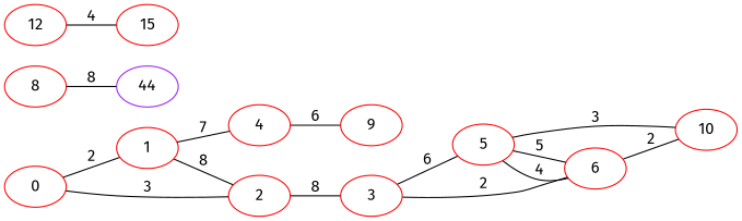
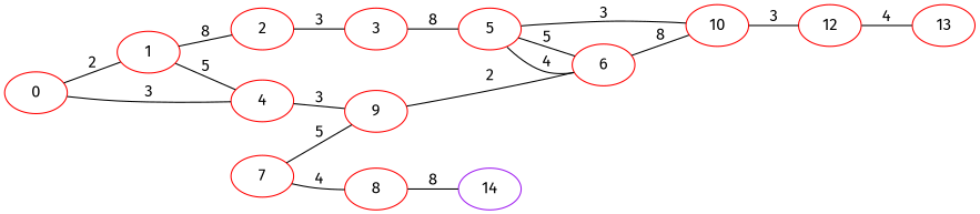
  graph {
    fontname="Fira Sans"
    rankdir=LR
    node [color=red fontname="Fira Sans" weight=1]
    edge [fontname="Fira Sans"]
    0
    1
    4
    2
    9
    3
    5
    6
    10
+   7
    8
    12
-   14 [color=purple weight=4 label=44]
-   13 [label=15]
+   14 [color=purple weight=4]
+   13
    0 -- 1 [label=2]
-   0 -- 2 [label=3]
-   1 -- 4 [label=7]
+   0 -- 4 [label=3]
+   1 -- 4 [label=5]
    1 -- 2 [label=8]
-   4 -- 9 [label=6]
-   2 -- 3 [label=8]
-   3 -- 5 [label=6]
-   3 -- 6 [label=2]
+   4 -- 9 [label=3]
+   2 -- 3 [label=3]
+   3 -- 5 [label=8]
+   9 -- 6 [label=2]
    5 -- 6 [label=5]
    5 -- 6 [label=4]
    5 -- 10 [label=3]
-   6 -- 10 [label=2]
+   6 -- 10 [label=8]
+   10 -- 12 [label=3]
+   7 -- 9 [label=5]
+   7 -- 8 [label=4]
    8 -- 14 [label=8]
    12 -- 13 [label=4]
  }
